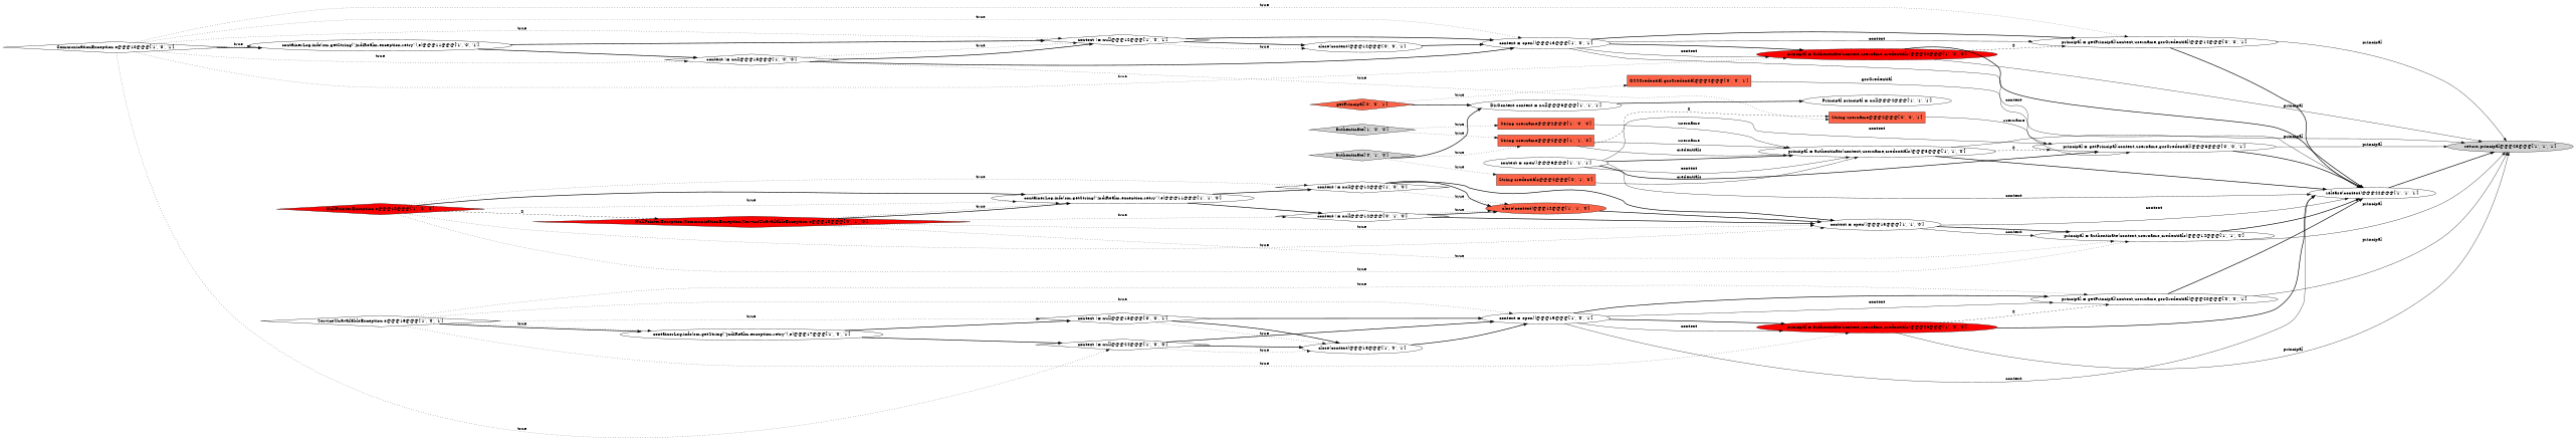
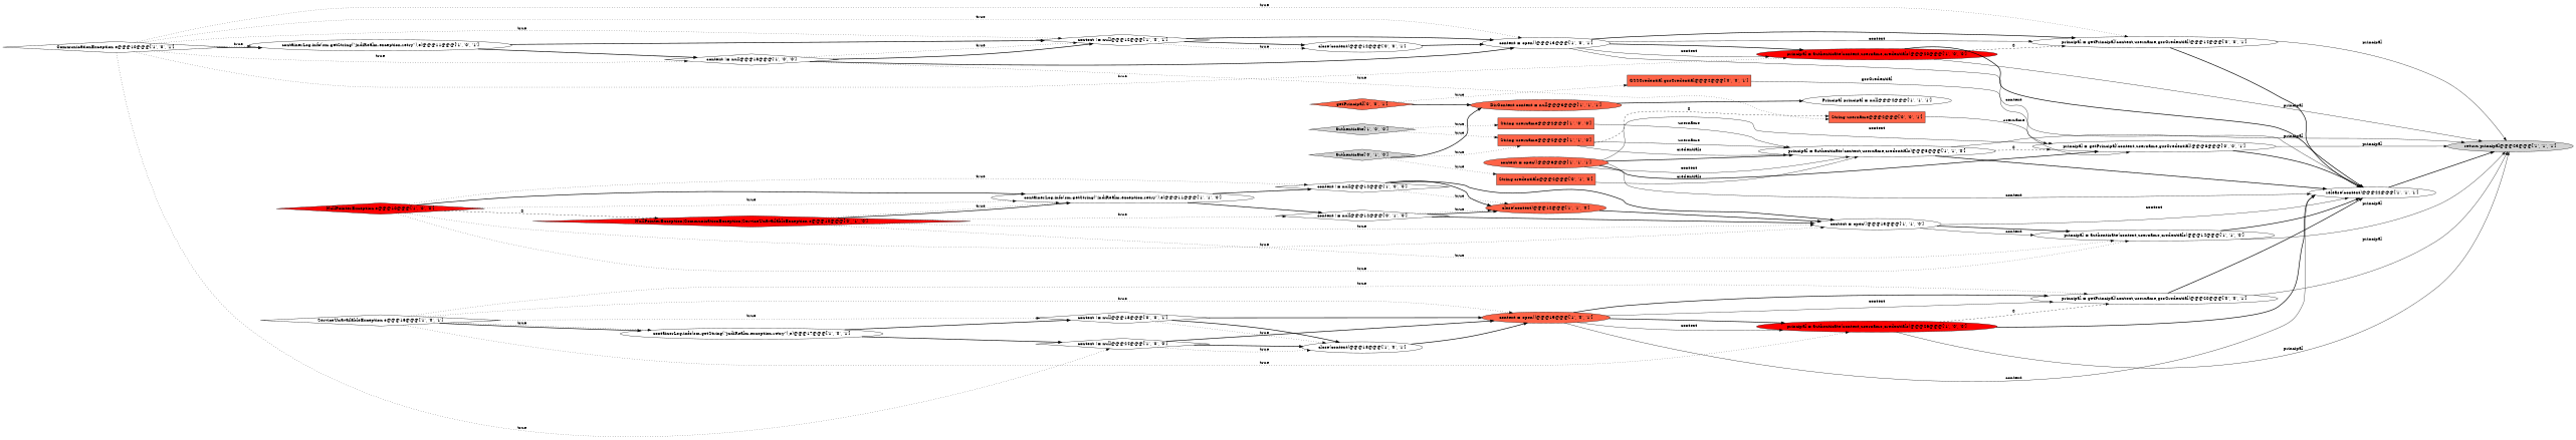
  digraph {
    rankdir=LR
    node [fillcolor=white shape=ellipse style=filled]
    edge [style=bold]
    n1 [label="principal = authenticate(context,username,credentials)@@@8@@@['1', '1', '0']"]
    n2 [fillcolor=lightgray label="return principal@@@23@@@['1', '1', '1']"]
    n3 [label="principal = getPrincipal(context,username,gssCredential)@@@8@@@['0', '0', '1']"]
    n4 [label="release(context)@@@22@@@['1', '1', '1']"]
-   n5 [label="context = open()@@@6@@@['1', '1', '1']"]
+   n5 [fillcolor=tomato label="context = open()@@@6@@@['1', '1', '1']"]
    n6 [fillcolor=tomato label="close(context)@@@12@@@['1', '1', '0']"]
    n7 [label="context = open()@@@13@@@['1', '1', '0']"]
    n8 [label="principal = authenticate(context,username,credentials)@@@14@@@['1', '1', '0']"]
    n9 [fillcolor=red label="principal = authenticate(context,username,credentials)@@@20@@@['1', '0', '0']"]
    n10 [label="principal = getPrincipal(context,username,gssCredential)@@@14@@@['0', '0', '1']"]
    n11 [fillcolor=red label="NullPointerException|CommunicationException|ServiceUnavailableException e@@@10@@@['0', '1', '0']" shape=diamond]
    n12 [label="containerLog.info(sm.getString(\"jndiRealm.exception.retry\"),e)@@@11@@@['1', '1', '0']"]
    n13 [label="context != null@@@12@@@['0', '1', '0']" shape=diamond]
    n14 [label="context != null@@@12@@@['1', '0', '0']" shape=diamond]
    n15 [fillcolor=tomato label="GSSCredential gssCredential@@@2@@@['0', '0', '1']" shape=box]
    n16 [fillcolor=red label="NullPointerException e@@@10@@@['1', '0', '0']" shape=diamond]
    n17 [label="containerLog.info(sm.getString(\"jndiRealm.exception.retry\"),e)@@@17@@@['1', '0', '1']"]
    n18 [label="context != null@@@24@@@['1', '0', '0']" shape=diamond]
    n19 [label="context != null@@@18@@@['0', '0', '1']" shape=diamond]
-   n20 [label="context = open()@@@19@@@['1', '0', '1']"]
+   n20 [fillcolor=tomato label="context = open()@@@19@@@['1', '0', '1']"]
    n21 [label="close(context)@@@18@@@['1', '0', '1']"]
    n22 [fillcolor=tomato label="String credentials@@@2@@@['0', '1', '0']" shape=box]
    n23 [label="CommunicationException e@@@10@@@['1', '0', '1']" shape=diamond]
    n24 [label="context != null@@@12@@@['1', '0', '1']" shape=diamond]
    n25 [label="context != null@@@18@@@['1', '0', '0']" shape=diamond]
    n26 [label="containerLog.info(sm.getString(\"jndiRealm.exception.retry\"),e)@@@11@@@['1', '0', '1']"]
    n27 [label="context = open()@@@13@@@['1', '0', '1']"]
    n28 [label="close(context)@@@12@@@['0', '0', '1']"]
    n29 [fillcolor=tomato label="String username@@@2@@@['0', '0', '1']" shape=box]
    n30 [label="principal = getPrincipal(context,username,gssCredential)@@@20@@@['0', '0', '1']"]
    n31 [fillcolor=red label="principal = authenticate(context,username,credentials)@@@26@@@['1', '0', '0']"]
-   n32 [label="DirContext context = null@@@3@@@['1', '1', '1']"]
+   n32 [fillcolor=tomato label="DirContext context = null@@@3@@@['1', '1', '1']"]
    n33 [label="Principal principal = null@@@4@@@['1', '1', '1']"]
    n34 [fillcolor=tomato label="getPrincipal['0', '0', '1']" shape=diamond]
    n35 [label="ServiceUnavailableException e@@@16@@@['1', '0', '1']" shape=diamond]
    n36 [fillcolor=lightgray label="authenticate['0', '1', '0']" shape=diamond]
    n37 [fillcolor=tomato label="String username@@@2@@@['1', '1', '0']" shape=box]
    n38 [fillcolor=lightgray label="authenticate['1', '0', '0']" shape=diamond]
    n39 [fillcolor=tomato label="String username@@@2@@@['1', '0', '0']" shape=box]
    n1 -> n2 [label=principal style=solid]
    n1 -> n3 [label=0 style=dashed]
    n1 -> n4
    n3 -> n2 [label=principal style=solid]
    n3 -> n4
    n4 -> n2
    n5 -> n1 [label=context style=solid]
    n5 -> n1
    n5 -> n3 [label=context style=solid]
    n5 -> n3
    n5 -> n4 [label=context style=solid]
    n6 -> n7
    n7 -> n4 [label=context style=solid]
    n7 -> n8 [label=context style=solid]
    n7 -> n8
    n8 -> n2 [label=principal style=solid]
    n8 -> n4
    n9 -> n2 [label=principal style=solid]
    n9 -> n4
    n9 -> n10 [label=0 style=dashed]
    n10 -> n2 [label=principal style=solid]
    n10 -> n4
    n11 -> n7 [label=true style=dotted]
    n11 -> n8 [label=true style=dotted]
    n11 -> n12 [label=true style=dotted]
    n11 -> n12
    n11 -> n13 [label=true style=dotted]
    n12 -> n13
    n12 -> n14
    n13 -> n6 [label=true style=dotted]
    n13 -> n6
    n13 -> n7
    n14 -> n6
    n14 -> n6 [label=true style=dotted]
    n14 -> n7
    n15 -> n3 [label=gssCredential style=solid]
    n16 -> n7 [label=true style=dotted]
    n16 -> n8 [label=true style=dotted]
    n16 -> n11 [label=0 style=dashed]
    n16 -> n12
    n16 -> n12 [label=true style=dotted]
    n16 -> n14 [label=true style=dotted]
    n17 -> n18
    n17 -> n19
    n18 -> n20
    n18 -> n21
    n18 -> n21 [label=true style=dotted]
    n19 -> n20
    n19 -> n21 [label=true style=dotted]
    n19 -> n21
    n20 -> n4 [label=context style=solid]
    n20 -> n30
    n20 -> n30 [label=context style=solid]
    n20 -> n31
    n20 -> n31 [label=context style=solid]
    n21 -> n20
    n22 -> n1 [label=credentials style=solid]
    n23 -> n9 [label=true style=dotted]
    n23 -> n10 [label=true style=dotted]
    n23 -> n18 [label=true style=dotted]
    n23 -> n24 [label=true style=dotted]
    n23 -> n25 [label=true style=dotted]
    n23 -> n26 [label=true style=dotted]
    n23 -> n26
    n23 -> n27 [label=true style=dotted]
    n24 -> n27
    n24 -> n28 [label=true style=dotted]
    n24 -> n28
    n25 -> n24
    n25 -> n24 [label=true style=dotted]
    n25 -> n27
    n25 -> n29 [label=true style=dotted]
    n26 -> n24
    n26 -> n25
    n27 -> n4 [label=context style=solid]
    n27 -> n9
    n27 -> n9 [label=context style=solid]
    n27 -> n10 [label=context style=solid]
    n27 -> n10
    n28 -> n27
    n29 -> n3 [label=username style=solid]
    n30 -> n2 [label=principal style=solid]
    n30 -> n4
    n31 -> n2 [label=principal style=solid]
    n31 -> n4
    n31 -> n30 [label=0 style=dashed]
    n32 -> n33
    n34 -> n15 [label=true style=dotted]
    n34 -> n32
    n35 -> n17 [label=true style=dotted]
    n35 -> n17
    n35 -> n19 [label=true style=dotted]
    n35 -> n20 [label=true style=dotted]
    n35 -> n30 [label=true style=dotted]
    n35 -> n31 [label=true style=dotted]
    n36 -> n22 [label=true style=dotted]
    n36 -> n32
    n36 -> n37 [label=true style=dotted]
    n37 -> n1 [label=username style=solid]
    n37 -> n1 [label=credentials style=solid]
    n37 -> n29 [label=0 style=dashed]
    n38 -> n37 [label=true style=dotted]
    n38 -> n39 [label=true style=dotted]
    n39 -> n1 [label=username style=solid]
  }
